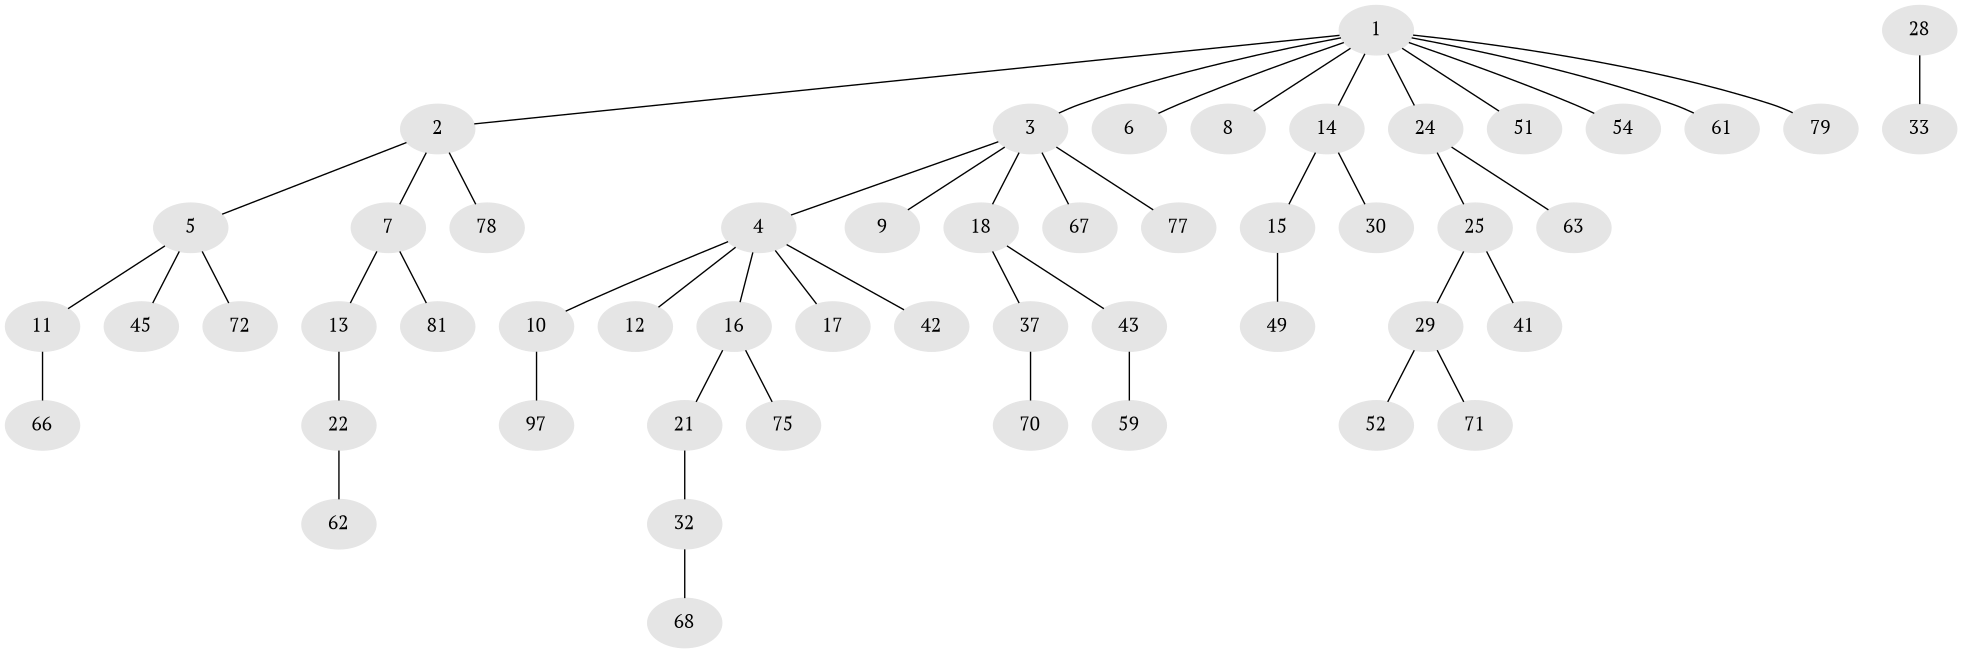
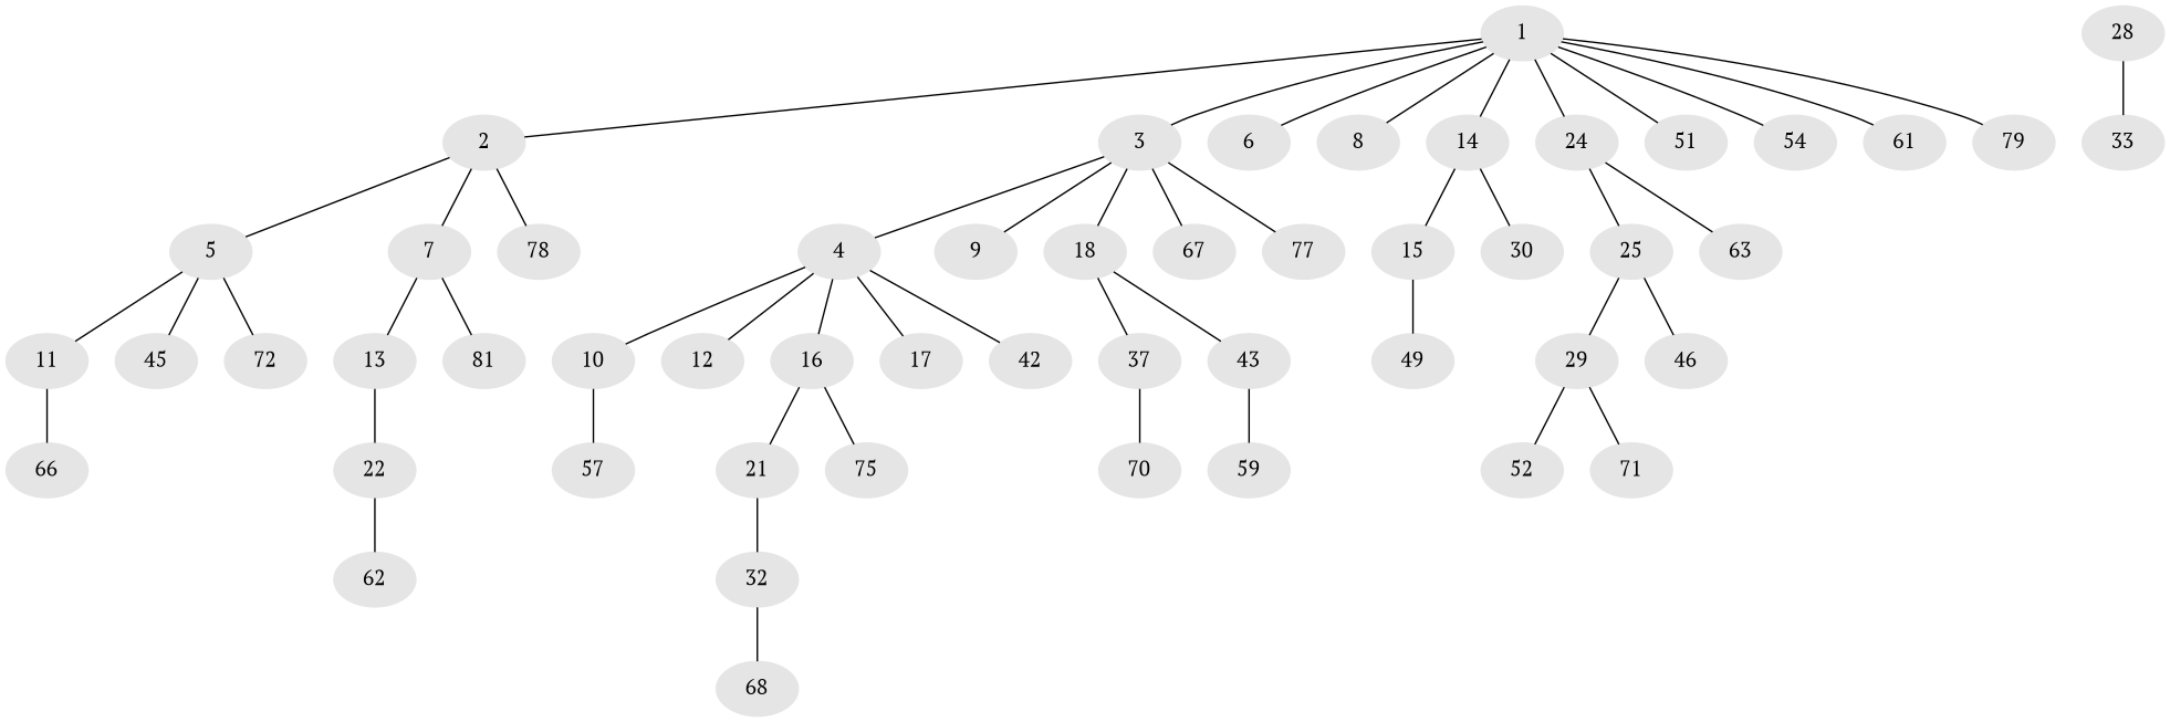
  graph {
    fontname="PT Serif"
    node [color=gray90 fontname="PT Serif" style=filled]
    edge [fontname="PT Serif"]
    1 [super="+34"]
    2 [super="+48"]
    3 [super="+39"]
    6 [super="+35"]
    8 [super="+73"]
    14 [super="+31"]
    24 [super="+53"]
    51 [super="+65"]
    54
    61
    79
    5 [super="+27"]
    7 [super="+36"]
    78
    4 [super="+23"]
    9
    18 [super="+74"]
    67
    77
    15 [super="+40"]
    30 [super="+50"]
    25 [super="+26"]
    63
    11
    n25 [label=45]
    72
    13
    81
    10 [super="+20"]
    12 [super="+44"]
    16 [super="+38"]
    17
    42 [super="+64"]
    37 [super="+56"]
    43 [super="+55"]
-   57 [label=97]
+   57
    21 [super="+58"]
    75
    28 [super="+45"]
    33
    66 [super="+69"]
    22
    62 [super="+76"]
    49 [super="+60"]
    32 [super="+47"]
    70
    59
    68
    29 [super="+80"]
-   46 [label=41]
+   46
    52
    71
    1 -- 2
    1 -- 3
    1 -- 6
    1 -- 8
    1 -- 14
    1 -- 24
    1 -- 51
    1 -- 54
    1 -- 61
    1 -- 79
    2 -- 5
    2 -- 7
    2 -- 78
    3 -- 4
    3 -- 9
    3 -- 18
    3 -- 67
    3 -- 77
    14 -- 15
    14 -- 30
    24 -- 25
    24 -- 63
    5 -- 11
    5 -- n25
    5 -- 72
    7 -- 13
    7 -- 81
    4 -- 10
    4 -- 12
    4 -- 16
    4 -- 17
    4 -- 42
    18 -- 37
    18 -- 43
    15 -- 49
    25 -- 29
    25 -- 46
    11 -- 66
    13 -- 22
    10 -- 57
    16 -- 21
    16 -- 75
    37 -- 70
    43 -- 59
    21 -- 32
    28 -- 33
    22 -- 62
    32 -- 68
    29 -- 52
    29 -- 71
  }
